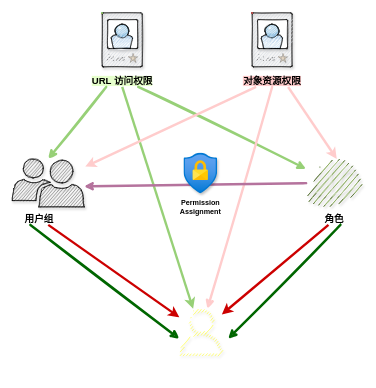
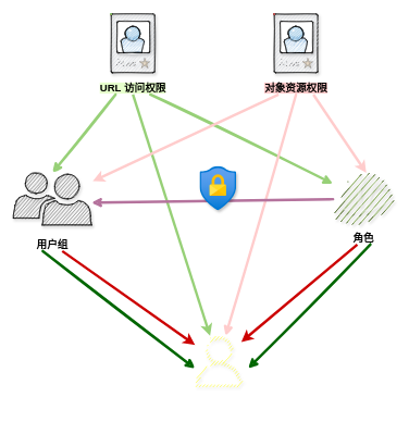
  <mxCell id="0" />
  <mxCell id="1" parent="0" />
  <mxCell id="2" value="" style="group" parent="1" vertex="1" connectable="0"><mxGeometry x="149.95" y="20.49" width="106.7" height="123.51" as="geometry" /></mxCell>
  <mxCell id="3" value="" style="verticalLabelPosition=bottom;aspect=fixed;html=1;verticalAlign=top;strokeColor=#82b366;align=center;outlineConnect=0;shape=mxgraph.citrix.access_card;shadow=1;sketch=1;fillColor=#d5e8d4;" parent="2" vertex="1"><mxGeometry x="20.05" width="66.6" height="90" as="geometry" /></mxCell>
  <mxCell id="4" value="&lt;b&gt;&lt;font style=&quot;font-size: 16px ; background-color: rgb(230 , 255 , 204)&quot;&gt;URL 访问权限&lt;/font&gt;&lt;/b&gt;" style="text;html=1;strokeColor=none;fillColor=none;align=center;verticalAlign=middle;whiteSpace=wrap;rounded=0;shadow=1;sketch=1;" parent="2" vertex="1"><mxGeometry y="103.51" width="106.7" height="20" as="geometry" /></mxCell>
  <mxCell id="5" value="" style="group" parent="1" vertex="1" connectable="0"><mxGeometry x="399.95" y="20.49" width="106.7" height="123.51" as="geometry" /></mxCell>
  <mxCell id="6" value="" style="verticalLabelPosition=bottom;aspect=fixed;html=1;verticalAlign=top;strokeColor=#b85450;align=center;outlineConnect=0;shape=mxgraph.citrix.access_card;shadow=1;sketch=1;fillColor=#f8cecc;" parent="5" vertex="1"><mxGeometry x="20.05" width="66.6" height="90" as="geometry" /></mxCell>
  <mxCell id="7" value="&lt;b&gt;&lt;font style=&quot;font-size: 16px ; background-color: rgb(255 , 204 , 204)&quot;&gt;对象资源权限&lt;/font&gt;&lt;/b&gt;" style="text;html=1;strokeColor=none;fillColor=none;align=center;verticalAlign=middle;whiteSpace=wrap;rounded=0;shadow=1;sketch=1;" parent="5" vertex="1"><mxGeometry y="103.51" width="106.7" height="20" as="geometry" /></mxCell>
  <mxCell id="8" value="" style="group" parent="1" vertex="1" connectable="0"><mxGeometry x="20" y="264" width="120" height="120" as="geometry" /></mxCell>
  <mxCell id="9" value="" style="pointerEvents=1;shadow=1;html=1;labelPosition=center;verticalLabelPosition=bottom;verticalAlign=top;align=center;fillColor=#505050;shape=mxgraph.mscae.intune.user_group;sketch=1;strokeWidth=1;" parent="8" vertex="1"><mxGeometry width="120" height="80" as="geometry" /></mxCell>
- <mxCell id="10" value="&lt;b&gt;&lt;font style=&quot;font-size: 16px&quot;&gt;用户组&lt;/font&gt;&lt;/b&gt;" style="text;html=1;strokeColor=none;fillColor=none;align=center;verticalAlign=middle;whiteSpace=wrap;rounded=0;shadow=1;sketch=1;" parent="8" vertex="1"><mxGeometry x="15" y="90" width="60" height="20" as="geometry" /></mxCell>
+ <mxCell id="10" value="&lt;b&gt;&lt;font style=&quot;font-size: 16px&quot;&gt;用户组&lt;/font&gt;&lt;/b&gt;" style="text;html=1;strokeColor=none;fillColor=none;align=center;verticalAlign=middle;whiteSpace=wrap;rounded=0;shadow=1;sketch=1;" parent="8" vertex="1"><mxGeometry x="30" y="100" width="60" height="20" as="geometry" /></mxCell>
  <mxCell id="11" value="" style="group" parent="1" vertex="1" connectable="0"><mxGeometry x="510" y="264" width="94.5" height="120" as="geometry" /></mxCell>
  <mxCell id="12" value="" style="outlineConnect=0;dashed=0;verticalLabelPosition=bottom;verticalAlign=top;align=center;html=1;shape=mxgraph.aws3.role;fillColor=#759C3E;gradientColor=none;shadow=1;sketch=1;strokeColor=#000000;strokeWidth=2;" parent="11" vertex="1"><mxGeometry width="94.5" height="79.5" as="geometry" /></mxCell>
  <mxCell id="13" value="&lt;b&gt;&lt;font style=&quot;font-size: 16px&quot;&gt;角色&lt;/font&gt;&lt;/b&gt;" style="text;html=1;strokeColor=none;fillColor=none;align=center;verticalAlign=middle;whiteSpace=wrap;rounded=0;shadow=1;sketch=1;" parent="11" vertex="1"><mxGeometry x="27.25" y="90" width="40" height="20" as="geometry" /></mxCell>
  <mxCell id="14" value="" style="group" parent="1" vertex="1" connectable="0"><mxGeometry x="295" y="514" width="78" height="110" as="geometry" /></mxCell>
  <mxCell id="15" value="" style="outlineConnect=0;fontColor=#232F3E;gradientColor=none;dashed=0;verticalLabelPosition=bottom;verticalAlign=top;align=center;html=1;fontSize=12;fontStyle=0;aspect=fixed;pointerEvents=1;shape=mxgraph.aws4.user;shadow=1;sketch=1;fillColor=#FFFF00;" parent="14" vertex="1"><mxGeometry width="78" height="78" as="geometry" /></mxCell>
  <mxCell id="16" value="" style="endArrow=classic;html=1;entryX=0.5;entryY=0;entryDx=0;entryDy=0;entryPerimeter=0;strokeWidth=4;shadow=0;sketch=1;exitX=0.25;exitY=1;exitDx=0;exitDy=0;strokeColor=#97D077;" parent="1" source="4" target="9" edge="1"><mxGeometry width="50" height="50" relative="1" as="geometry"><mxPoint x="210" y="164" as="sourcePoint" /><mxPoint x="360" y="204" as="targetPoint" /></mxGeometry></mxCell>
  <mxCell id="17" value="" style="endArrow=classic;html=1;shadow=0;strokeWidth=4;sketch=1;exitX=0.25;exitY=1;exitDx=0;exitDy=0;entryX=0;entryY=0.641;entryDx=0;entryDy=0;entryPerimeter=0;strokeColor=#006600;" parent="1" source="10" target="15" edge="1"><mxGeometry width="50" height="50" relative="1" as="geometry"><mxPoint x="230" y="424" as="sourcePoint" /><mxPoint x="280" y="374" as="targetPoint" /></mxGeometry></mxCell>
  <mxCell id="18" value="" style="endArrow=classic;html=1;shadow=0;strokeColor=#97D077;strokeWidth=4;sketch=1;exitX=0.75;exitY=1;exitDx=0;exitDy=0;" parent="1" source="4" target="12" edge="1"><mxGeometry width="50" height="50" relative="1" as="geometry"><mxPoint x="230" y="284" as="sourcePoint" /><mxPoint x="280" y="234" as="targetPoint" /></mxGeometry></mxCell>
  <mxCell id="19" value="" style="endArrow=classic;html=1;shadow=0;strokeColor=#97D077;strokeWidth=4;exitX=0.5;exitY=1;exitDx=0;exitDy=0;" parent="1" source="4" target="15" edge="1"><mxGeometry width="50" height="50" relative="1" as="geometry"><mxPoint x="230" y="284" as="sourcePoint" /><mxPoint x="280" y="234" as="targetPoint" /></mxGeometry></mxCell>
  <mxCell id="20" value="" style="endArrow=classic;html=1;shadow=0;strokeWidth=4;sketch=1;exitX=0.75;exitY=1;exitDx=0;exitDy=0;strokeColor=#006600;" parent="1" source="13" edge="1"><mxGeometry width="50" height="50" relative="1" as="geometry"><mxPoint x="230" y="354" as="sourcePoint" /><mxPoint x="380" y="564" as="targetPoint" /></mxGeometry></mxCell>
  <mxCell id="21" value="" style="endArrow=classic;html=1;shadow=0;strokeWidth=4;strokeColor=#FFCCCC;exitX=0.25;exitY=1;exitDx=0;exitDy=0;entryX=1.014;entryY=0.16;entryDx=0;entryDy=0;entryPerimeter=0;" parent="1" source="7" target="9" edge="1"><mxGeometry width="50" height="50" relative="1" as="geometry"><mxPoint x="230" y="284" as="sourcePoint" /><mxPoint x="280" y="234" as="targetPoint" /></mxGeometry></mxCell>
  <mxCell id="22" value="" style="endArrow=classic;html=1;shadow=0;strokeColor=#FFCCCC;strokeWidth=4;sketch=1;exitX=0.5;exitY=1;exitDx=0;exitDy=0;" parent="1" source="7" target="15" edge="1"><mxGeometry width="50" height="50" relative="1" as="geometry"><mxPoint x="230" y="284" as="sourcePoint" /><mxPoint x="280" y="234" as="targetPoint" /></mxGeometry></mxCell>
  <mxCell id="23" value="" style="endArrow=classic;html=1;shadow=0;strokeColor=#FFCCCC;strokeWidth=4;exitX=0.75;exitY=1;exitDx=0;exitDy=0;entryX=0.54;entryY=0;entryDx=0;entryDy=0;entryPerimeter=0;" parent="1" source="7" target="12" edge="1"><mxGeometry width="50" height="50" relative="1" as="geometry"><mxPoint x="230" y="364" as="sourcePoint" /><mxPoint x="280" y="314" as="targetPoint" /></mxGeometry></mxCell>
  <mxCell id="24" value="" style="endArrow=classic;html=1;shadow=0;strokeWidth=4;exitX=0.75;exitY=1;exitDx=0;exitDy=0;strokeColor=#CC0000;" parent="1" source="10" target="15" edge="1"><mxGeometry width="50" height="50" relative="1" as="geometry"><mxPoint x="230" y="364" as="sourcePoint" /><mxPoint x="280" y="314" as="targetPoint" /></mxGeometry></mxCell>
  <mxCell id="25" value="" style="endArrow=classic;html=1;shadow=0;strokeWidth=4;exitX=0.25;exitY=1;exitDx=0;exitDy=0;strokeColor=#CC0000;" parent="1" source="13" target="15" edge="1"><mxGeometry width="50" height="50" relative="1" as="geometry"><mxPoint x="230" y="364" as="sourcePoint" /><mxPoint x="280" y="314" as="targetPoint" /></mxGeometry></mxCell>
  <mxCell id="26" value="" style="endArrow=classic;html=1;entryX=0.997;entryY=0.572;entryDx=0;entryDy=0;entryPerimeter=0;strokeWidth=4;shadow=0;sketch=1;strokeColor=#B5739D;" edge="1" parent="1" source="12" target="9"><mxGeometry width="50" height="50" relative="1" as="geometry"><mxPoint x="186.625" y="154" as="sourcePoint" /><mxPoint x="90" y="274" as="targetPoint" /></mxGeometry></mxCell>
  <mxCell id="27" value="" style="group" parent="1" vertex="1" connectable="0"><mxGeometry x="292" y="254" width="84" height="112" as="geometry" /></mxCell>
  <mxCell id="28" value="" style="aspect=fixed;html=1;points=[];align=center;image;fontSize=12;image=img/lib/azure2/security/Conditional_Access.svg;shadow=1;sketch=1;strokeColor=#000000;strokeWidth=2;fillColor=#FFFF00;gradientColor=none;" parent="27" vertex="1"><mxGeometry x="14" width="56.0" height="68" as="geometry" /></mxCell>
- <mxCell id="29" value="&lt;b&gt;Permission Assignment&lt;/b&gt;" style="text;html=1;strokeColor=none;fillColor=none;align=center;verticalAlign=middle;whiteSpace=wrap;rounded=0;shadow=1;sketch=1;" parent="27" vertex="1"><mxGeometry y="70" width="84" height="42" as="geometry" /></mxCell>
